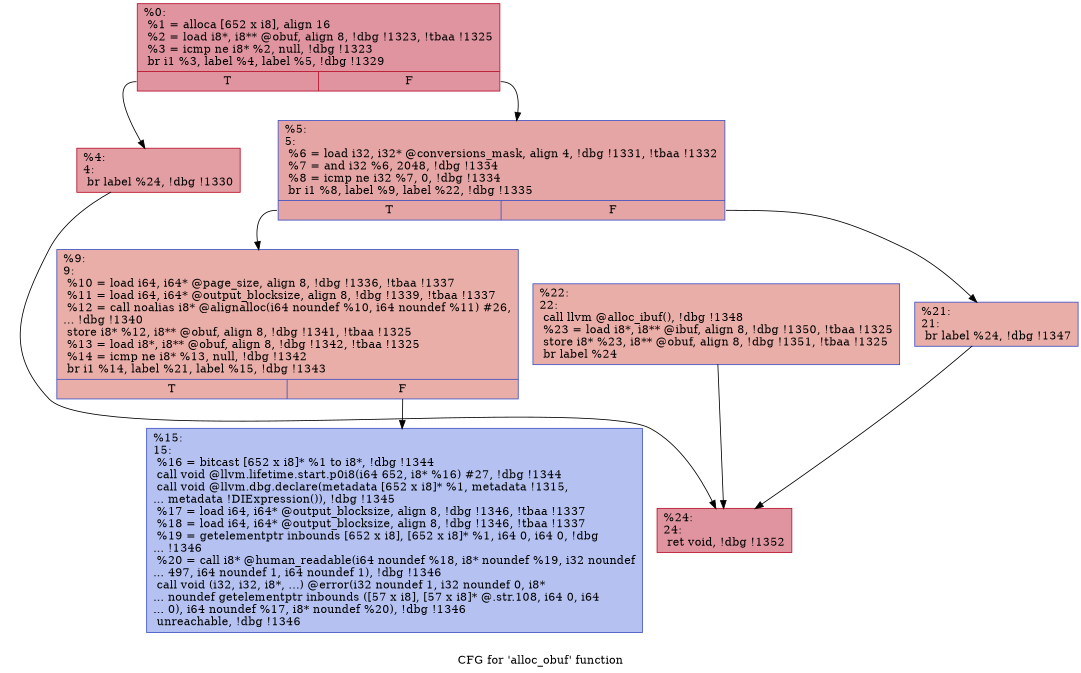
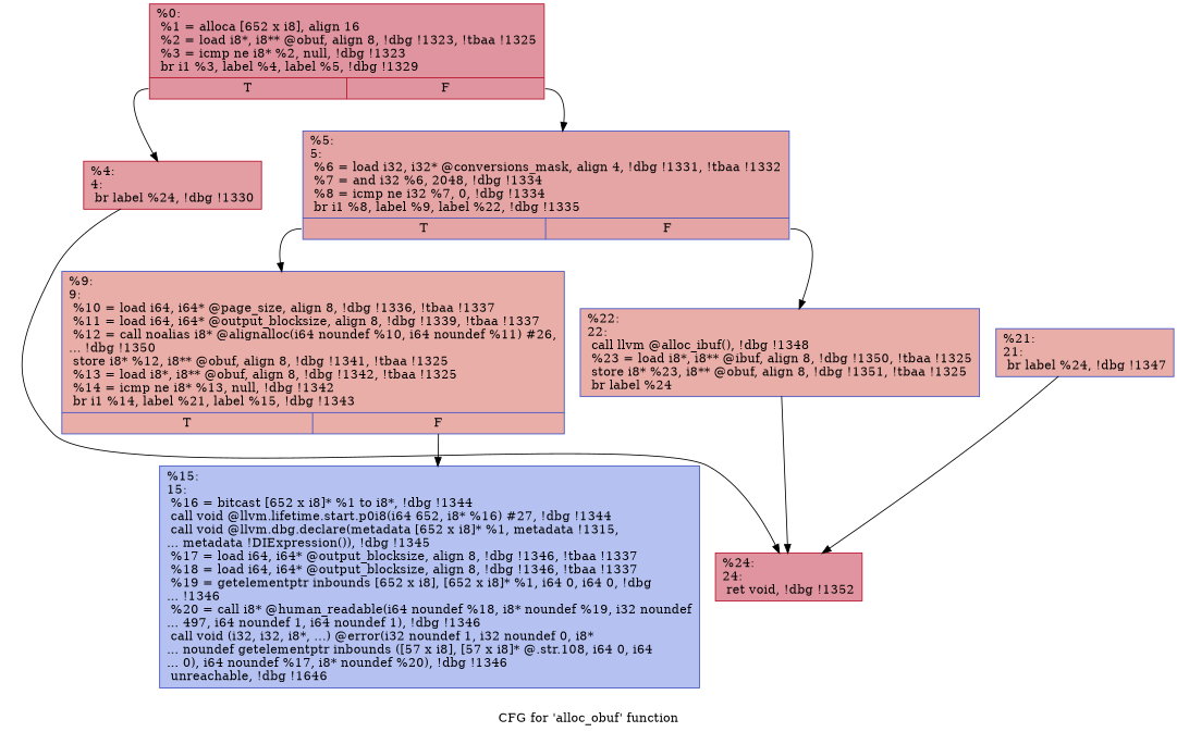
  digraph {
    label="CFG for 'alloc_obuf' function"
    node [color="#3d50c3ff" fillcolor="#d0473d70" shape=record style=filled]
    n1 [color="#b70d28ff" fillcolor="#b70d2870" label="{%0:\l  %1 = alloca [652 x i8], align 16\l  %2 = load i8*, i8** @obuf, align 8, !dbg !1323, !tbaa !1325\l  %3 = icmp ne i8* %2, null, !dbg !1323\l  br i1 %3, label %4, label %5, !dbg !1329\l|{<s0>T|<s1>F}}"]
    n2 [color="#b70d28ff" fillcolor="#be242e70" label="{%4:\l4:                                                \l  br label %24, !dbg !1330\l}"]
    n3 [fillcolor="#c5333470" label="{%5:\l5:                                                \l  %6 = load i32, i32* @conversions_mask, align 4, !dbg !1331, !tbaa !1332\l  %7 = and i32 %6, 2048, !dbg !1334\l  %8 = icmp ne i32 %7, 0, !dbg !1334\l  br i1 %8, label %9, label %22, !dbg !1335\l|{<s0>T|<s1>F}}"]
    n4 [color="#b70d28ff" fillcolor="#b70d2870" label="{%24:\l24:                                               \l  ret void, !dbg !1352\l}"]
-   n5 [label="{%9:\l9:                                                \l  %10 = load i64, i64* @page_size, align 8, !dbg !1336, !tbaa !1337\l  %11 = load i64, i64* @output_blocksize, align 8, !dbg !1339, !tbaa !1337\l  %12 = call noalias i8* @alignalloc(i64 noundef %10, i64 noundef %11) #26,\l... !dbg !1340\l  store i8* %12, i8** @obuf, align 8, !dbg !1341, !tbaa !1325\l  %13 = load i8*, i8** @obuf, align 8, !dbg !1342, !tbaa !1325\l  %14 = icmp ne i8* %13, null, !dbg !1342\l  br i1 %14, label %21, label %15, !dbg !1343\l|{<s0>T|<s1>F}}"]
+   n5 [label="{%9:\l9:                                                \l  %10 = load i64, i64* @page_size, align 8, !dbg !1336, !tbaa !1337\l  %11 = load i64, i64* @output_blocksize, align 8, !dbg !1339, !tbaa !1337\l  %12 = call noalias i8* @alignalloc(i64 noundef %10, i64 noundef %11) #26,\l... !dbg !1350\l  store i8* %12, i8** @obuf, align 8, !dbg !1341, !tbaa !1325\l  %13 = load i8*, i8** @obuf, align 8, !dbg !1342, !tbaa !1325\l  %14 = icmp ne i8* %13, null, !dbg !1342\l  br i1 %14, label %21, label %15, !dbg !1343\l|{<s0>T|<s1>F}}"]
    n6 [label="{%22:\l22:                                               \l  call llvm @alloc_ibuf(), !dbg !1348\l  %23 = load i8*, i8** @ibuf, align 8, !dbg !1350, !tbaa !1325\l  store i8* %23, i8** @obuf, align 8, !dbg !1351, !tbaa !1325\l  br label %24\l}"]
-   n7 [fillcolor="#5572df70" label="{%15:\l15:                                               \l  %16 = bitcast [652 x i8]* %1 to i8*, !dbg !1344\l  call void @llvm.lifetime.start.p0i8(i64 652, i8* %16) #27, !dbg !1344\l  call void @llvm.dbg.declare(metadata [652 x i8]* %1, metadata !1315,\l... metadata !DIExpression()), !dbg !1345\l  %17 = load i64, i64* @output_blocksize, align 8, !dbg !1346, !tbaa !1337\l  %18 = load i64, i64* @output_blocksize, align 8, !dbg !1346, !tbaa !1337\l  %19 = getelementptr inbounds [652 x i8], [652 x i8]* %1, i64 0, i64 0, !dbg\l... !1346\l  %20 = call i8* @human_readable(i64 noundef %18, i8* noundef %19, i32 noundef\l... 497, i64 noundef 1, i64 noundef 1), !dbg !1346\l  call void (i32, i32, i8*, ...) @error(i32 noundef 1, i32 noundef 0, i8*\l... noundef getelementptr inbounds ([57 x i8], [57 x i8]* @.str.108, i64 0, i64\l... 0), i64 noundef %17, i8* noundef %20), !dbg !1346\l  unreachable, !dbg !1346\l}"]
+   n7 [fillcolor="#5572df70" label="{%15:\l15:                                               \l  %16 = bitcast [652 x i8]* %1 to i8*, !dbg !1344\l  call void @llvm.lifetime.start.p0i8(i64 652, i8* %16) #27, !dbg !1344\l  call void @llvm.dbg.declare(metadata [652 x i8]* %1, metadata !1315,\l... metadata !DIExpression()), !dbg !1345\l  %17 = load i64, i64* @output_blocksize, align 8, !dbg !1346, !tbaa !1337\l  %18 = load i64, i64* @output_blocksize, align 8, !dbg !1346, !tbaa !1337\l  %19 = getelementptr inbounds [652 x i8], [652 x i8]* %1, i64 0, i64 0, !dbg\l... !1346\l  %20 = call i8* @human_readable(i64 noundef %18, i8* noundef %19, i32 noundef\l... 497, i64 noundef 1, i64 noundef 1), !dbg !1346\l  call void (i32, i32, i8*, ...) @error(i32 noundef 1, i32 noundef 0, i8*\l... noundef getelementptr inbounds ([57 x i8], [57 x i8]* @.str.108, i64 0, i64\l... 0), i64 noundef %17, i8* noundef %20), !dbg !1346\l  unreachable, !dbg !1646\l}"]
    n8 [label="{%21:\l21:                                               \l  br label %24, !dbg !1347\l}"]
    n1 -> n2 [tailport=s0]
    n1 -> n3 [tailport=s1]
    n2 -> n4
    n3 -> n5 [tailport=s0]
-   n3 -> n8 [tailport=s1]
+   n3 -> n6 [tailport=s1]
    n5 -> n7 [tailport=s1]
    n6 -> n4
    n8 -> n4
  }
